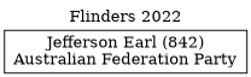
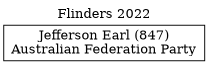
  digraph {
    label="Flinders 2022"
    labelloc=t
    mclimit=10
-   n1 [label="Jefferson Earl (842)\nAustralian Federation Party" shape=box]
+   n1 [label="Jefferson Earl (847)\nAustralian Federation Party" shape=box]
  }
